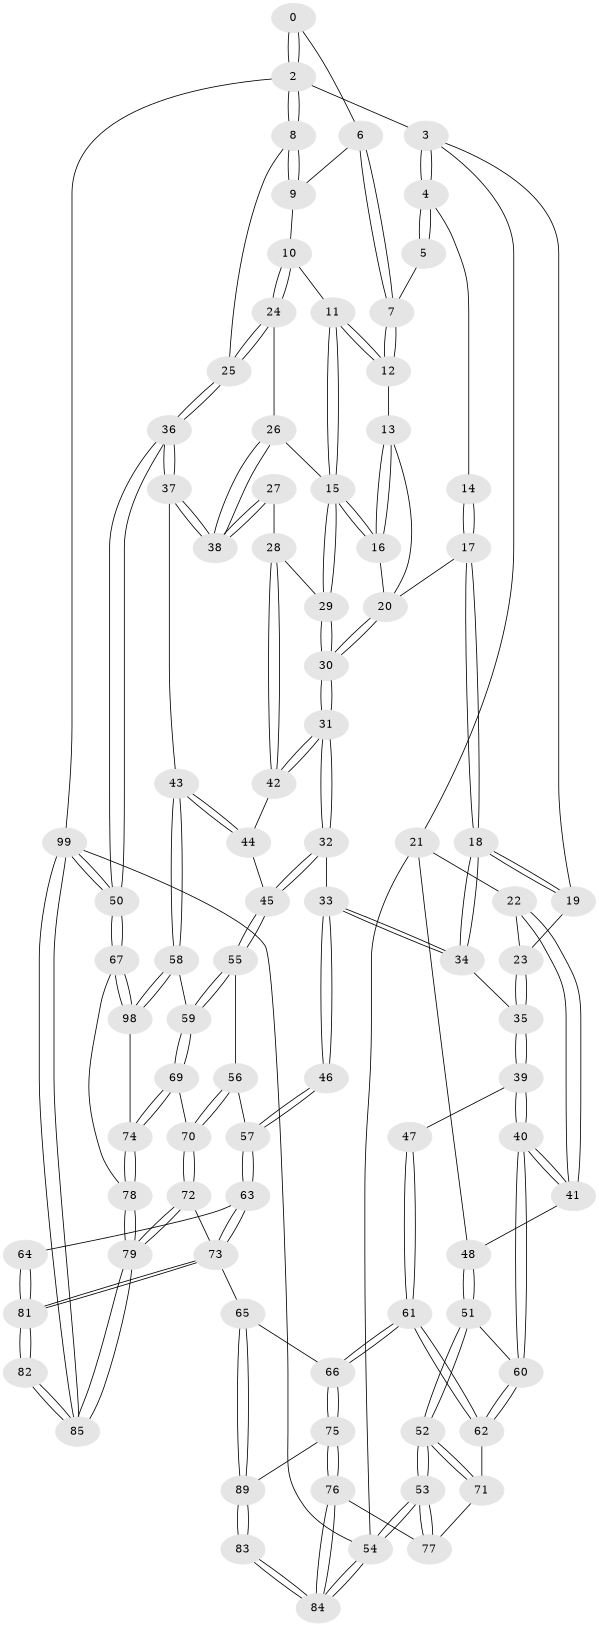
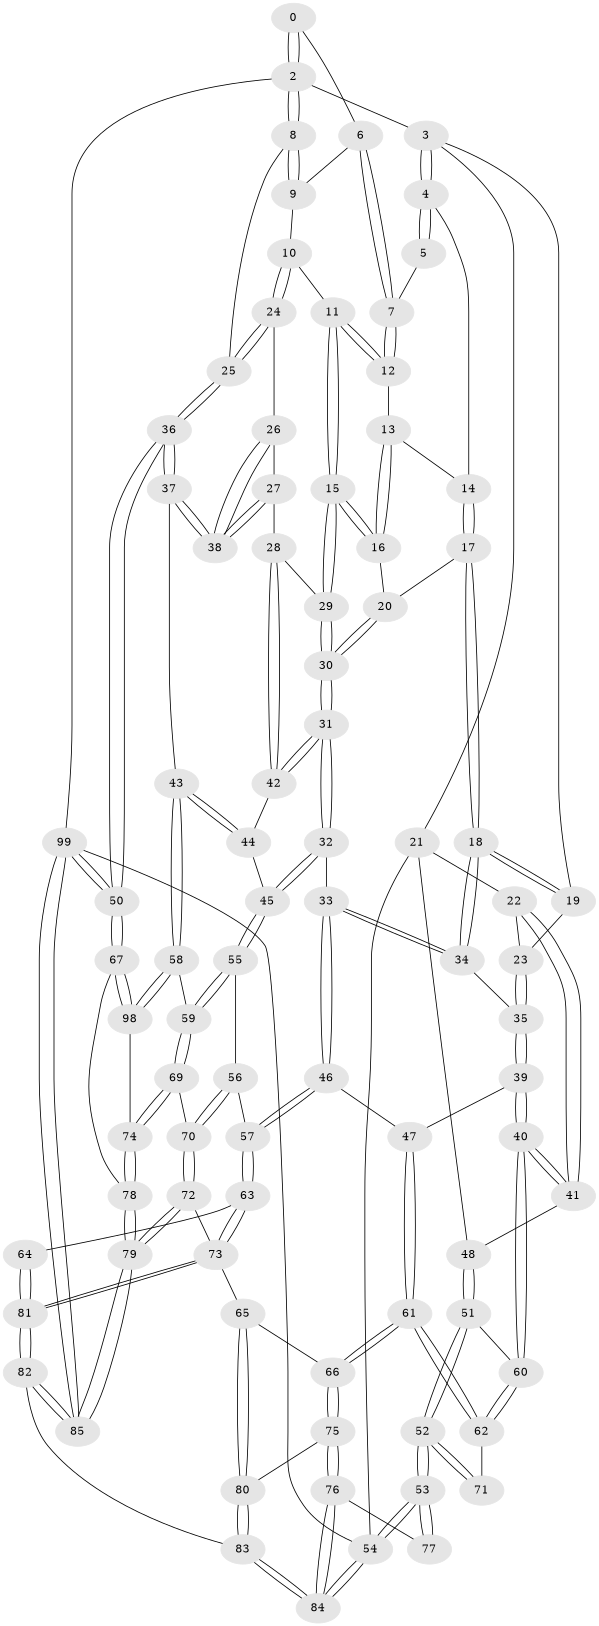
  graph {
    node [color=gray90 style=filled]
    n1 [label=0]
    2
    6
    3
    8
    n6 [label=99]
    7
    9
    4
    19
    21
    25
    54
    50
    85
    5
    14
    23
    22
    48
    17
    12
    10
    13
    36
    11
    24
    15
    26
    16
    29
    20
    18
    30
    34
    35
    31
    41
    51
    84
    39
    27
    38
    37
    28
    42
    44
    32
    33
    45
    46
    55
    47
    57
    40
    43
    67
    58
    60
    61
    62
    59
    n63 [label=98]
    56
    63
    66
    52
    78
    53
    71
    77
    70
    69
    72
    64
    73
    74
    75
    81
    65
-   80 [label=89]
+   80
    82
    83
    76
    79
    n1 -- 2
    n1 -- 2
    n1 -- 6
    2 -- 3
    2 -- 8
    2 -- 8
    2 -- n6
    6 -- 7
    6 -- 7
    6 -- 9
    3 -- 4
    3 -- 4
    3 -- 19
    3 -- 21
    8 -- 9
    8 -- 9
    8 -- 25
    n6 -- 54
    n6 -- 50
    n6 -- 50
    n6 -- 85
    n6 -- 85
    7 -- 12
    7 -- 12
    9 -- 10
    4 -- 5
    4 -- 5
    4 -- 14
    19 -- 23
    21 -- 54
    21 -- 22
    21 -- 48
    25 -- 36
    25 -- 36
    54 -- 84
    54 -- 84
    50 -- 67
    50 -- 67
    5 -- 7
    14 -- 17
    14 -- 17
    23 -- 35
    23 -- 35
    22 -- 23
    22 -- 41
    22 -- 41
    48 -- 51
    48 -- 51
    17 -- 20
    17 -- 18
    17 -- 18
    12 -- 13
    10 -- 11
    10 -- 24
    10 -- 24
-   13 -- 20
+   13 -- 14
    13 -- 16
    13 -- 16
    36 -- 50
    36 -- 50
    36 -- 37
    36 -- 37
    11 -- 12
    11 -- 12
    11 -- 15
    11 -- 15
    24 -- 25
    24 -- 25
    24 -- 26
    15 -- 16
    15 -- 16
    15 -- 29
    15 -- 29
-   26 -- 15
+   26 -- 27
    26 -- 38
    26 -- 38
    16 -- 20
    29 -- 30
    29 -- 30
    20 -- 30
    20 -- 30
    18 -- 19
    18 -- 19
    18 -- 34
    18 -- 34
    30 -- 31
    30 -- 31
    34 -- 35
    35 -- 39
    35 -- 39
    31 -- 42
    31 -- 42
    31 -- 32
    31 -- 32
    41 -- 48
    51 -- 60
    51 -- 52
    51 -- 52
    39 -- 47
    39 -- 40
    39 -- 40
    27 -- 38
    27 -- 38
    27 -- 28
    37 -- 38
    37 -- 38
    37 -- 43
    28 -- 29
    28 -- 42
    28 -- 42
    42 -- 44
    44 -- 45
    32 -- 33
    32 -- 45
    32 -- 45
    33 -- 34
    33 -- 34
    33 -- 46
    33 -- 46
    45 -- 55
    45 -- 55
+   46 -- 47
    46 -- 57
    46 -- 57
    55 -- 59
    55 -- 59
    55 -- 56
    47 -- 61
    47 -- 61
    57 -- 63
    57 -- 63
    40 -- 41
    40 -- 41
    40 -- 60
    40 -- 60
    43 -- 44
    43 -- 44
    43 -- 58
    43 -- 58
    67 -- n63
    67 -- n63
    67 -- 78
    58 -- 59
    58 -- n63
    58 -- n63
    60 -- 62
    60 -- 62
    61 -- 62
    61 -- 62
    61 -- 66
    61 -- 66
    62 -- 71
    59 -- 69
    59 -- 69
    n63 -- 74
    56 -- 57
    56 -- 70
    56 -- 70
    63 -- 64
    63 -- 73
    63 -- 73
    66 -- 75
    66 -- 75
    52 -- 53
    52 -- 53
    52 -- 71
    52 -- 71
    78 -- 79
    78 -- 79
    53 -- 54
    53 -- 54
    53 -- 77
    53 -- 77
-   71 -- 77
    70 -- 72
    70 -- 72
    69 -- 70
    69 -- 74
    69 -- 74
    72 -- 73
    72 -- 79
    72 -- 79
    64 -- 81
    64 -- 81
    73 -- 81
    73 -- 81
    73 -- 65
    74 -- 78
    74 -- 78
    75 -- 80
    75 -- 76
    75 -- 76
    81 -- 82
    81 -- 82
    65 -- 66
    65 -- 80
    65 -- 80
    80 -- 83
    80 -- 83
    82 -- 85
    82 -- 85
+   82 -- 83
    83 -- 84
    83 -- 84
    76 -- 84
    76 -- 84
    76 -- 77
    79 -- 85
    79 -- 85
  }
